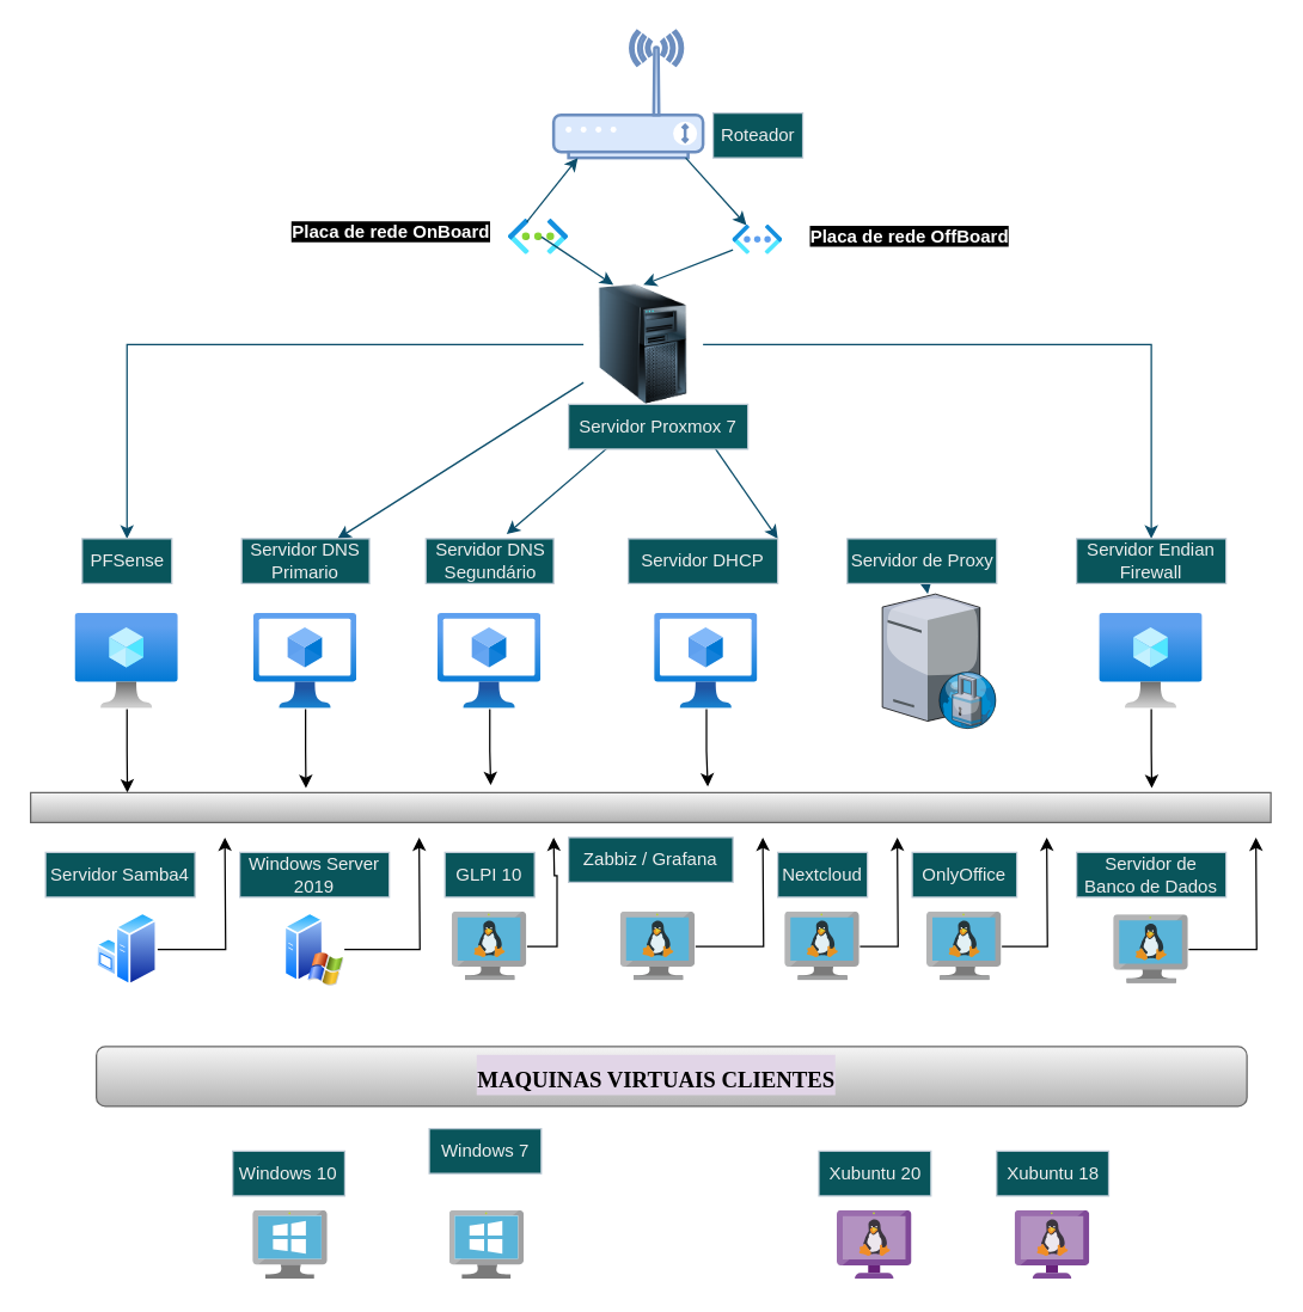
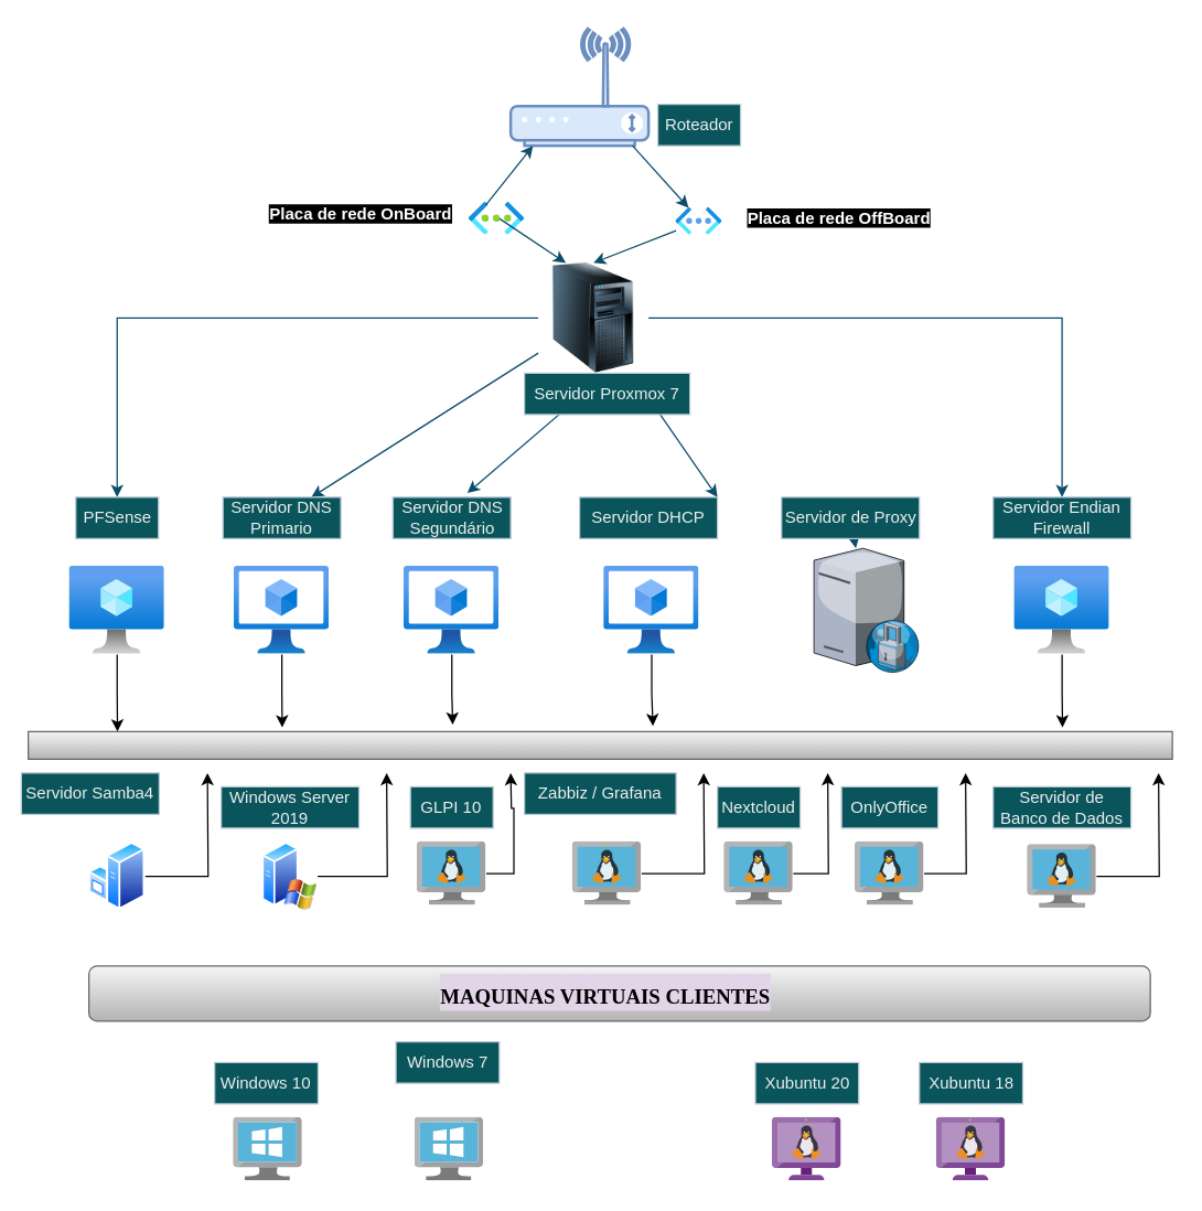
  <mxCell id="0" />
  <mxCell id="1" parent="0" />
  <mxCell id="2" style="edgeStyle=orthogonalEdgeStyle;rounded=0;orthogonalLoop=1;jettySize=auto;html=1;entryX=0.5;entryY=0;entryDx=0;entryDy=0;strokeColor=#0B4D6A;" parent="1" source="6" target="19" edge="1"><mxGeometry relative="1" as="geometry" /></mxCell>
  <mxCell id="3" style="edgeStyle=orthogonalEdgeStyle;rounded=0;orthogonalLoop=1;jettySize=auto;html=1;entryX=0.5;entryY=0;entryDx=0;entryDy=0;strokeColor=#0B4D6A;" parent="1" source="6" target="31" edge="1"><mxGeometry relative="1" as="geometry" /></mxCell>
  <mxCell id="4" style="edgeStyle=none;rounded=0;orthogonalLoop=1;jettySize=auto;html=1;entryX=0.75;entryY=0;entryDx=0;entryDy=0;strokeColor=#0B4D6A;" parent="1" source="6" edge="1" target="22"><mxGeometry relative="1" as="geometry"><mxPoint x="380" y="233" as="sourcePoint" /><mxPoint x="252.965" y="360" as="targetPoint" /></mxGeometry></mxCell>
  <mxCell id="5" style="edgeStyle=none;rounded=0;orthogonalLoop=1;jettySize=auto;html=1;entryX=1;entryY=0;entryDx=0;entryDy=0;strokeColor=#0B4D6A;" parent="1" source="6" target="25" edge="1"><mxGeometry relative="1" as="geometry" /></mxCell>
  <mxCell id="6" value="" style="image;html=1;image=img/lib/clip_art/computers/Server_Tower_128x128.png;labelBackgroundColor=none;fillColor=#09555B;strokeColor=#BAC8D3;fontColor=#EEEEEE;" parent="1" vertex="1"><mxGeometry x="390" y="190" width="80" height="80" as="geometry" /></mxCell>
  <mxCell id="7" value="" style="verticalAlign=top;verticalLabelPosition=bottom;labelPosition=center;align=center;html=1;outlineConnect=0;gradientDirection=north;strokeWidth=2;shape=mxgraph.networks.wireless_modem;labelBackgroundColor=none;fillColor=#dae8fc;strokeColor=#6c8ebf;" parent="1" vertex="1"><mxGeometry x="370" y="20" width="100" height="85" as="geometry" /></mxCell>
  <mxCell id="8" value="Roteador" style="text;align=center;html=1;verticalAlign=middle;whiteSpace=wrap;rounded=0;labelBackgroundColor=none;fillColor=#09555B;fontColor=#EEEEEE;strokeColor=#BAC8D3;" parent="1" vertex="1"><mxGeometry x="476.75" y="75" width="60" height="30" as="geometry" /></mxCell>
  <mxCell id="9" value="" style="image;aspect=fixed;html=1;points=[];align=center;fontSize=12;image=img/lib/azure2/networking/Virtual_Networks.svg;labelBackgroundColor=none;fillColor=#09555B;strokeColor=#BAC8D3;fontColor=#EEEEEE;" parent="1" vertex="1"><mxGeometry x="340" y="146.12" width="40" height="23.88" as="geometry" /></mxCell>
  <mxCell id="10" style="edgeStyle=none;rounded=0;orthogonalLoop=1;jettySize=auto;html=1;labelBackgroundColor=none;fontColor=default;strokeColor=#0B4D6A;entryX=0.5;entryY=0;entryDx=0;entryDy=0;" parent="1" source="11" target="6" edge="1"><mxGeometry relative="1" as="geometry" /></mxCell>
  <mxCell id="11" value="" style="image;aspect=fixed;html=1;points=[];align=center;fontSize=12;image=img/lib/azure2/networking/Virtual_Networks_Classic.svg;labelBackgroundColor=none;fillColor=#09555B;strokeColor=#BAC8D3;fontColor=#EEEEEE;" parent="1" vertex="1"><mxGeometry x="490" y="150" width="33.5" height="20" as="geometry" /></mxCell>
  <mxCell id="12" value="" style="orthogonalLoop=1;jettySize=auto;html=1;rounded=0;entryX=0.269;entryY=0;entryDx=0;entryDy=0;entryPerimeter=0;labelBackgroundColor=none;fontColor=default;strokeColor=#0B4D6A;" parent="1" source="7" target="11" edge="1"><mxGeometry width="80" relative="1" as="geometry"><mxPoint x="430" y="180" as="sourcePoint" /><mxPoint x="510" y="180" as="targetPoint" /></mxGeometry></mxCell>
  <mxCell id="13" value="" style="edgeStyle=none;orthogonalLoop=1;jettySize=auto;html=1;rounded=0;strokeColor=#0B4D6A;exitX=0.3;exitY=0.079;exitDx=0;exitDy=0;exitPerimeter=0;labelBackgroundColor=none;fontColor=default;" parent="1" source="9" target="7" edge="1"><mxGeometry width="80" relative="1" as="geometry"><mxPoint x="430" y="180" as="sourcePoint" /><mxPoint x="510" y="180" as="targetPoint" /><Array as="points" /></mxGeometry></mxCell>
  <mxCell id="14" value="" style="edgeStyle=none;orthogonalLoop=1;jettySize=auto;html=1;rounded=0;strokeColor=#0B4D6A;exitX=0.3;exitY=0.079;exitDx=0;exitDy=0;exitPerimeter=0;labelBackgroundColor=none;fontColor=default;" parent="1" edge="1"><mxGeometry width="80" relative="1" as="geometry"><mxPoint x="362" y="158" as="sourcePoint" /><mxPoint x="410" y="190" as="targetPoint" /><Array as="points"><mxPoint x="410" y="190" /></Array></mxGeometry></mxCell>
  <mxCell id="15" style="edgeStyle=none;rounded=0;orthogonalLoop=1;jettySize=auto;html=1;exitX=0.5;exitY=0;exitDx=0;exitDy=0;entryX=0.632;entryY=-0.1;entryDx=0;entryDy=0;entryPerimeter=0;strokeColor=#0B4D6A;" parent="1" source="16" target="28" edge="1"><mxGeometry relative="1" as="geometry" /></mxCell>
  <mxCell id="16" value="Servidor Proxmox 7" style="text;align=center;html=1;verticalAlign=middle;whiteSpace=wrap;rounded=0;labelBackgroundColor=none;fillColor=#09555B;fontColor=#EEEEEE;strokeColor=#BAC8D3;" parent="1" vertex="1"><mxGeometry x="380" y="270" width="120" height="30" as="geometry" /></mxCell>
  <mxCell id="17" value="&lt;font style=&quot;background-color: rgb(0, 0, 0);&quot; color=&quot;#ffffff&quot;&gt;&lt;b&gt;Placa de rede OffBoard &lt;/b&gt;&lt;/font&gt;" style="text;strokeColor=none;align=center;fillColor=none;html=1;verticalAlign=middle;whiteSpace=wrap;rounded=0;fontColor=#EEEEEE;labelBackgroundColor=none;" parent="1" vertex="1"><mxGeometry x="536.75" y="143.06" width="143.25" height="30" as="geometry" /></mxCell>
  <mxCell id="18" value="&lt;font style=&quot;background-color: rgb(0, 0, 0);&quot; color=&quot;#ffffff&quot;&gt;&lt;b&gt;Placa de rede OnBoard &lt;/b&gt;&lt;/font&gt;" style="text;strokeColor=none;align=center;fillColor=none;html=1;verticalAlign=middle;whiteSpace=wrap;rounded=0;fontColor=#EEEEEE;labelBackgroundColor=none;" parent="1" vertex="1"><mxGeometry x="190" y="140" width="143.25" height="30" as="geometry" /></mxCell>
  <mxCell id="19" value="PFSense" style="text;align=center;html=1;verticalAlign=middle;whiteSpace=wrap;rounded=0;labelBackgroundColor=none;fillColor=#09555B;fontColor=#EEEEEE;strokeColor=#BAC8D3;" parent="1" vertex="1"><mxGeometry x="54.5" y="360" width="60" height="30" as="geometry" /></mxCell>
  <mxCell id="20" style="edgeStyle=orthogonalEdgeStyle;rounded=0;orthogonalLoop=1;jettySize=auto;html=1;entryX=0.222;entryY=-0.15;entryDx=0;entryDy=0;entryPerimeter=0;" edge="1" parent="1" source="21" target="37"><mxGeometry relative="1" as="geometry" /></mxCell>
  <mxCell id="21" value="" style="image;aspect=fixed;html=1;points=[];align=center;fontSize=12;image=img/lib/azure2/compute/Virtual_Machines_Classic.svg;strokeColor=#BAC8D3;fontColor=#EEEEEE;fillColor=#09555B;" parent="1" vertex="1"><mxGeometry x="169.5" y="410" width="69" height="64" as="geometry" /></mxCell>
  <mxCell id="22" value="Servidor DNS Primario" style="text;align=center;html=1;verticalAlign=middle;whiteSpace=wrap;rounded=0;labelBackgroundColor=none;fillColor=#09555B;fontColor=#EEEEEE;strokeColor=#BAC8D3;" parent="1" vertex="1"><mxGeometry x="161.25" y="360" width="85.5" height="30" as="geometry" /></mxCell>
  <mxCell id="23" style="edgeStyle=orthogonalEdgeStyle;rounded=0;orthogonalLoop=1;jettySize=auto;html=1;entryX=0.546;entryY=-0.2;entryDx=0;entryDy=0;entryPerimeter=0;" edge="1" parent="1" source="24" target="37"><mxGeometry relative="1" as="geometry" /></mxCell>
  <mxCell id="24" value="" style="image;aspect=fixed;html=1;points=[];align=center;fontSize=12;image=img/lib/azure2/compute/Virtual_Machines_Classic.svg;strokeColor=#BAC8D3;fontColor=#EEEEEE;fillColor=#09555B;" parent="1" vertex="1"><mxGeometry x="437.75" y="410" width="69" height="64" as="geometry" /></mxCell>
  <mxCell id="25" value="Servidor DHCP" style="text;align=center;html=1;verticalAlign=middle;whiteSpace=wrap;rounded=0;labelBackgroundColor=none;fillColor=#09555B;fontColor=#EEEEEE;strokeColor=#BAC8D3;" parent="1" vertex="1"><mxGeometry x="420" y="360" width="100" height="30" as="geometry" /></mxCell>
  <mxCell id="26" style="edgeStyle=orthogonalEdgeStyle;rounded=0;orthogonalLoop=1;jettySize=auto;html=1;entryX=0.371;entryY=-0.25;entryDx=0;entryDy=0;entryPerimeter=0;" edge="1" parent="1" source="27" target="37"><mxGeometry relative="1" as="geometry" /></mxCell>
  <mxCell id="27" value="" style="image;aspect=fixed;html=1;points=[];align=center;fontSize=12;image=img/lib/azure2/compute/Virtual_Machines_Classic.svg;strokeColor=#BAC8D3;fontColor=#EEEEEE;fillColor=#09555B;" parent="1" vertex="1"><mxGeometry x="292.75" y="410" width="69" height="64" as="geometry" /></mxCell>
  <mxCell id="28" value="Servidor DNS Segundário" style="text;align=center;html=1;verticalAlign=middle;whiteSpace=wrap;rounded=0;labelBackgroundColor=none;fillColor=#09555B;fontColor=#EEEEEE;strokeColor=#BAC8D3;" parent="1" vertex="1"><mxGeometry x="284.5" y="360" width="85.5" height="30" as="geometry" /></mxCell>
  <mxCell id="29" style="edgeStyle=orthogonalEdgeStyle;rounded=0;orthogonalLoop=1;jettySize=auto;html=1;entryX=0.904;entryY=-0.15;entryDx=0;entryDy=0;entryPerimeter=0;" edge="1" parent="1" source="30" target="37"><mxGeometry relative="1" as="geometry" /></mxCell>
  <mxCell id="30" value="" style="image;aspect=fixed;html=1;points=[];align=center;fontSize=12;image=img/lib/azure2/compute/Virtual_Machine.svg;strokeColor=#BAC8D3;fontColor=#EEEEEE;fillColor=#09555B;" parent="1" vertex="1"><mxGeometry x="735.5" y="410" width="69" height="64" as="geometry" /></mxCell>
  <mxCell id="31" value="Servidor Endian Firewall" style="text;align=center;html=1;verticalAlign=middle;whiteSpace=wrap;rounded=0;labelBackgroundColor=none;fillColor=#09555B;fontColor=#EEEEEE;strokeColor=#BAC8D3;" parent="1" vertex="1"><mxGeometry x="720" y="360" width="100" height="30" as="geometry" /></mxCell>
  <mxCell id="32" style="edgeStyle=orthogonalEdgeStyle;rounded=0;orthogonalLoop=1;jettySize=auto;html=1;entryX=0.078;entryY=0;entryDx=0;entryDy=0;entryPerimeter=0;" edge="1" parent="1" source="33" target="37"><mxGeometry relative="1" as="geometry" /></mxCell>
  <mxCell id="33" value="" style="image;aspect=fixed;html=1;points=[];align=center;fontSize=12;image=img/lib/azure2/compute/Virtual_Machine.svg;strokeColor=#BAC8D3;fontColor=#EEEEEE;fillColor=#09555B;" parent="1" vertex="1"><mxGeometry x="50" y="410" width="69" height="64" as="geometry" /></mxCell>
  <mxCell id="34" value="" style="verticalLabelPosition=bottom;sketch=0;aspect=fixed;html=1;verticalAlign=top;strokeColor=none;align=center;outlineConnect=0;shape=mxgraph.citrix.proxy_server;fontColor=#EEEEEE;fillColor=#09555B;" parent="1" vertex="1"><mxGeometry x="590" y="397" width="76.5" height="90" as="geometry" /></mxCell>
  <mxCell id="35" style="edgeStyle=none;rounded=0;orthogonalLoop=1;jettySize=auto;html=1;strokeColor=#0B4D6A;" parent="1" source="36" target="34" edge="1"><mxGeometry relative="1" as="geometry" /></mxCell>
  <mxCell id="36" value="Servidor de Proxy" style="text;align=center;html=1;verticalAlign=middle;whiteSpace=wrap;rounded=0;labelBackgroundColor=none;fillColor=#09555B;fontColor=#EEEEEE;strokeColor=#BAC8D3;" parent="1" vertex="1"><mxGeometry x="566.5" y="360" width="100" height="30" as="geometry" /></mxCell>
  <mxCell id="37" value="" style="rounded=0;whiteSpace=wrap;html=1;fillColor=#f5f5f5;strokeColor=#666666;gradientColor=#b3b3b3;" vertex="1" parent="1"><mxGeometry y="530" width="830" height="20" as="geometry" x="20" /></mxCell>
  <mxCell id="38" style="edgeStyle=orthogonalEdgeStyle;rounded=0;orthogonalLoop=1;jettySize=auto;html=1;" edge="1" parent="1" source="39"><mxGeometry relative="1" as="geometry"><mxPoint x="280" y="560" as="targetPoint" /></mxGeometry></mxCell>
  <mxCell id="39" value="" style="image;aspect=fixed;perimeter=ellipsePerimeter;html=1;align=center;shadow=0;dashed=0;spacingTop=3;image=img/lib/active_directory/windows_server_2.svg;" vertex="1" parent="1"><mxGeometry x="190" y="610" width="40" height="50" as="geometry" /></mxCell>
  <mxCell id="40" style="edgeStyle=orthogonalEdgeStyle;rounded=0;orthogonalLoop=1;jettySize=auto;html=1;" edge="1" parent="1" source="41"><mxGeometry relative="1" as="geometry"><mxPoint x="150" y="560" as="targetPoint" /></mxGeometry></mxCell>
  <mxCell id="41" value="" style="image;aspect=fixed;perimeter=ellipsePerimeter;html=1;align=center;shadow=0;dashed=0;spacingTop=3;image=img/lib/active_directory/windows_server.svg;" vertex="1" parent="1"><mxGeometry x="64" y="610" width="41" height="50" as="geometry" /></mxCell>
- <mxCell id="42" value="Servidor Samba4" style="text;align=center;html=1;verticalAlign=middle;whiteSpace=wrap;rounded=0;labelBackgroundColor=none;fillColor=#09555B;fontColor=#EEEEEE;strokeColor=#BAC8D3;" vertex="1" parent="1"><mxGeometry x="30" y="570" width="100" height="30" as="geometry" /></mxCell>
+ <mxCell id="42" value="Servidor Samba4" style="text;align=center;html=1;verticalAlign=middle;whiteSpace=wrap;rounded=0;labelBackgroundColor=none;fillColor=#09555B;fontColor=#EEEEEE;strokeColor=#BAC8D3;" vertex="1" parent="1"><mxGeometry x="15" y="560" width="100" height="30" as="geometry" /></mxCell>
  <mxCell id="43" value="Windows Server 2019" style="text;align=center;html=1;verticalAlign=middle;whiteSpace=wrap;rounded=0;labelBackgroundColor=none;fillColor=#09555B;fontColor=#EEEEEE;strokeColor=#BAC8D3;" vertex="1" parent="1"><mxGeometry x="160" y="570" width="100" height="30" as="geometry" /></mxCell>
  <mxCell id="44" style="edgeStyle=orthogonalEdgeStyle;rounded=0;orthogonalLoop=1;jettySize=auto;html=1;" edge="1" parent="1" source="45"><mxGeometry relative="1" as="geometry"><mxPoint x="370" y="560" as="targetPoint" /></mxGeometry></mxCell>
  <mxCell id="45" value="" style="image;sketch=0;aspect=fixed;html=1;points=[];align=center;fontSize=12;image=img/lib/mscae/VM_Linux.svg;" vertex="1" parent="1"><mxGeometry x="302.25" y="610" width="50" height="46" as="geometry" /></mxCell>
  <mxCell id="46" value="GLPI 10" style="text;align=center;html=1;verticalAlign=middle;whiteSpace=wrap;rounded=0;labelBackgroundColor=none;fillColor=#09555B;fontColor=#EEEEEE;strokeColor=#BAC8D3;" vertex="1" parent="1"><mxGeometry x="297.25" y="570" width="60" height="30" as="geometry" /></mxCell>
  <mxCell id="47" style="edgeStyle=orthogonalEdgeStyle;rounded=0;orthogonalLoop=1;jettySize=auto;html=1;" edge="1" parent="1" source="48"><mxGeometry relative="1" as="geometry"><mxPoint x="510" y="560" as="targetPoint" /></mxGeometry></mxCell>
  <mxCell id="48" value="" style="image;sketch=0;aspect=fixed;html=1;points=[];align=center;fontSize=12;image=img/lib/mscae/VM_Linux.svg;" vertex="1" parent="1"><mxGeometry x="415" y="610" width="50" height="46" as="geometry" /></mxCell>
  <mxCell id="49" value="Zabbiz / Grafana" style="text;align=center;html=1;verticalAlign=middle;whiteSpace=wrap;rounded=0;labelBackgroundColor=none;fillColor=#09555B;fontColor=#EEEEEE;strokeColor=#BAC8D3;" vertex="1" parent="1"><mxGeometry x="380" y="560" width="110" height="30" as="geometry" /></mxCell>
  <mxCell id="50" style="edgeStyle=orthogonalEdgeStyle;rounded=0;orthogonalLoop=1;jettySize=auto;html=1;" edge="1" parent="1" source="51"><mxGeometry relative="1" as="geometry"><mxPoint x="600" y="560" as="targetPoint" /></mxGeometry></mxCell>
  <mxCell id="51" value="" style="image;sketch=0;aspect=fixed;html=1;points=[];align=center;fontSize=12;image=img/lib/mscae/VM_Linux.svg;" vertex="1" parent="1"><mxGeometry x="525" y="610" width="50" height="46" as="geometry" /></mxCell>
  <mxCell id="52" value="Nextcloud" style="text;align=center;html=1;verticalAlign=middle;whiteSpace=wrap;rounded=0;labelBackgroundColor=none;fillColor=#09555B;fontColor=#EEEEEE;strokeColor=#BAC8D3;" vertex="1" parent="1"><mxGeometry x="520" y="570" width="60" height="30" as="geometry" /></mxCell>
  <mxCell id="53" style="edgeStyle=orthogonalEdgeStyle;rounded=0;orthogonalLoop=1;jettySize=auto;html=1;" edge="1" parent="1" source="54"><mxGeometry relative="1" as="geometry"><mxPoint x="700" y="560" as="targetPoint" /></mxGeometry></mxCell>
  <mxCell id="54" value="" style="image;sketch=0;aspect=fixed;html=1;points=[];align=center;fontSize=12;image=img/lib/mscae/VM_Linux.svg;" vertex="1" parent="1"><mxGeometry x="620" y="610" width="50" height="46" as="geometry" /></mxCell>
  <mxCell id="55" value="OnlyOffice" style="text;align=center;html=1;verticalAlign=middle;whiteSpace=wrap;rounded=0;labelBackgroundColor=none;fillColor=#09555B;fontColor=#EEEEEE;strokeColor=#BAC8D3;" vertex="1" parent="1"><mxGeometry x="610" y="570" width="70" height="30" as="geometry" /></mxCell>
  <mxCell id="56" style="edgeStyle=orthogonalEdgeStyle;rounded=0;orthogonalLoop=1;jettySize=auto;html=1;" edge="1" parent="1" source="57"><mxGeometry relative="1" as="geometry"><mxPoint x="840" y="560" as="targetPoint" /></mxGeometry></mxCell>
  <mxCell id="57" value="" style="image;sketch=0;aspect=fixed;html=1;points=[];align=center;fontSize=12;image=img/lib/mscae/VM_Linux.svg;" vertex="1" parent="1"><mxGeometry x="745" y="612" width="50" height="46" as="geometry" /></mxCell>
  <mxCell id="58" value="Servidor de Banco de Dados" style="text;align=center;html=1;verticalAlign=middle;whiteSpace=wrap;rounded=0;labelBackgroundColor=none;fillColor=#09555B;fontColor=#EEEEEE;strokeColor=#BAC8D3;" vertex="1" parent="1"><mxGeometry x="720" y="570" width="100" height="30" as="geometry" /></mxCell>
  <mxCell id="59" value="" style="rounded=1;whiteSpace=wrap;html=1;fillColor=#f5f5f5;strokeColor=#666666;gradientColor=#b3b3b3;" vertex="1" parent="1"><mxGeometry x="64" y="700" width="770" height="40" as="geometry" /></mxCell>
  <mxCell id="60" value="&lt;h1&gt;&lt;b style=&quot;background-color: rgb(225, 213, 231);&quot;&gt;&lt;font face=&quot;Verdana&quot; style=&quot;font-size: 15px;&quot;&gt;MAQUINAS VIRTUAIS CLIENTES&lt;/font&gt;&lt;/b&gt;&lt;/h1&gt;" style="text;strokeColor=none;align=center;fillColor=none;html=1;verticalAlign=middle;whiteSpace=wrap;rounded=0;" vertex="1" parent="1"><mxGeometry x="264" y="705" width="350" height="30" as="geometry" /></mxCell>
  <mxCell id="61" value="" style="image;sketch=0;aspect=fixed;html=1;points=[];align=center;fontSize=12;image=img/lib/mscae/VirtualMachineWindows.svg;rounded=0;fontFamily=Helvetica;fontColor=default;fillColor=none;gradientColor=none;" vertex="1" parent="1"><mxGeometry x="169" y="810" width="50" height="46" as="geometry" /></mxCell>
  <mxCell id="62" value="Windows 10" style="text;align=center;html=1;verticalAlign=middle;whiteSpace=wrap;rounded=0;labelBackgroundColor=none;fillColor=#09555B;fontColor=#EEEEEE;strokeColor=#BAC8D3;" vertex="1" parent="1"><mxGeometry x="155.25" y="770" width="75" height="30" as="geometry" /></mxCell>
  <mxCell id="63" value="" style="image;sketch=0;aspect=fixed;html=1;points=[];align=center;fontSize=12;image=img/lib/mscae/VirtualMachineWindows.svg;rounded=0;fontFamily=Helvetica;fontColor=default;fillColor=none;gradientColor=none;" vertex="1" parent="1"><mxGeometry x="300.5" y="810" width="50" height="46" as="geometry" /></mxCell>
  <mxCell id="64" value="Windows 7" style="text;align=center;html=1;verticalAlign=middle;whiteSpace=wrap;rounded=0;labelBackgroundColor=none;fillColor=#09555B;fontColor=#EEEEEE;strokeColor=#BAC8D3;" vertex="1" parent="1"><mxGeometry x="286.75" y="755" width="75" height="30" as="geometry" /></mxCell>
  <mxCell id="65" value="" style="image;sketch=0;aspect=fixed;html=1;points=[];align=center;fontSize=12;image=img/lib/mscae/VM_Linux_Non_Azure.svg;rounded=0;fontFamily=Helvetica;fontColor=default;fillColor=none;gradientColor=none;" vertex="1" parent="1"><mxGeometry x="560" y="810" width="50" height="46" as="geometry" /></mxCell>
  <mxCell id="66" value="Xubuntu 20" style="text;align=center;html=1;verticalAlign=middle;whiteSpace=wrap;rounded=0;labelBackgroundColor=none;fillColor=#09555B;fontColor=#EEEEEE;strokeColor=#BAC8D3;" vertex="1" parent="1"><mxGeometry x="547.5" y="770" width="75" height="30" as="geometry" /></mxCell>
  <mxCell id="67" value="" style="image;sketch=0;aspect=fixed;html=1;points=[];align=center;fontSize=12;image=img/lib/mscae/VM_Linux_Non_Azure.svg;rounded=0;fontFamily=Helvetica;fontColor=default;fillColor=none;gradientColor=none;" vertex="1" parent="1"><mxGeometry x="679" y="810" width="50" height="46" as="geometry" /></mxCell>
  <mxCell id="68" value="Xubuntu 18" style="text;align=center;html=1;verticalAlign=middle;whiteSpace=wrap;rounded=0;labelBackgroundColor=none;fillColor=#09555B;fontColor=#EEEEEE;strokeColor=#BAC8D3;" vertex="1" parent="1"><mxGeometry x="666.5" y="770" width="75" height="30" as="geometry" /></mxCell>
